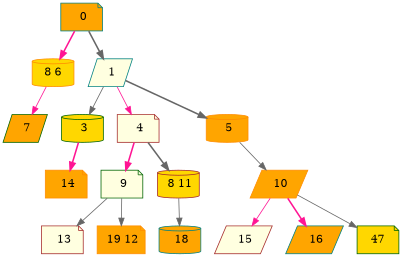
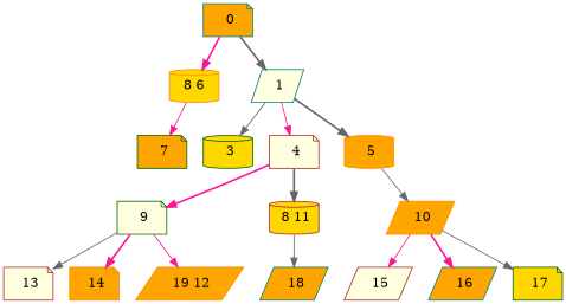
  digraph {
    node [color=darkorange fillcolor=orange shape=note style=filled]
    edge [color=gray40 style=solid]
    " 0" [color=teal]
    n2 [fillcolor=gold label="8 6" shape=cylinder]
    " 1" [color=teal fillcolor=lightyellow shape=parallelogram]
-   " 7" [color=darkgreen shape=parallelogram]
+   " 7" [color=darkgreen]
    " 3" [color=darkgreen fillcolor=gold shape=cylinder]
    " 4" [color=brown fillcolor=lightyellow]
    " 5" [shape=cylinder]
    " 9" [color=darkgreen fillcolor=lightyellow]
    " 8 11" [color=brown fillcolor=gold shape=cylinder]
    " 10" [shape=parallelogram]
    " 13" [color=brown fillcolor=lightyellow]
    " 14"
-   " 19 12"
-   " 18" [color=teal shape=cylinder]
+   " 19 12" [shape=parallelogram]
+   " 18" [color=teal shape=parallelogram]
    " 15" [color=brown fillcolor=lightyellow shape=parallelogram]
    " 16" [color=teal shape=parallelogram]
-   " 17" [color=darkgreen fillcolor=gold label=47]
+   " 17" [color=darkgreen fillcolor=gold]
    " 0" -> n2 [color=deeppink style=bold]
    " 0" -> " 1" [style=bold]
    n2 -> " 7" [color=deeppink]
    " 1" -> " 3"
    " 1" -> " 4" [color=deeppink]
    " 1" -> " 5" [style=bold]
    " 4" -> " 9" [color=deeppink style=bold]
    " 4" -> " 8 11" [style=bold]
    " 5" -> " 10"
    " 9" -> " 13"
-   " 3" -> " 14" [color=deeppink style=bold]
-   " 9" -> " 19 12"
+   " 9" -> " 14" [color=deeppink style=bold]
+   " 9" -> " 19 12" [color=deeppink]
    " 8 11" -> " 18"
    " 10" -> " 15" [color=deeppink]
    " 10" -> " 16" [color=deeppink style=bold]
    " 10" -> " 17"
  }
